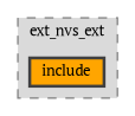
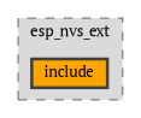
  digraph {
    compound=true
    fontname="PT Serif"
    n1 [color=grey25 fillcolor=orange fontname="PT Serif" fontsize=10 height=0.2 label=include shape=box style="filled,bold" width=0.4]
    subgraph cluster_1 {
      bgcolor="#dadada"
      fontsize=10
-     label=ext_nvs_ext
+     label=esp_nvs_ext
      pencolor=grey50
      style="filled,dashed"
      n1
    }
  }
